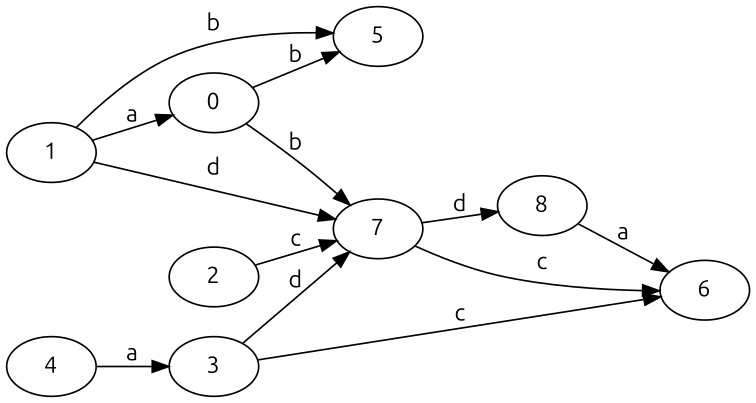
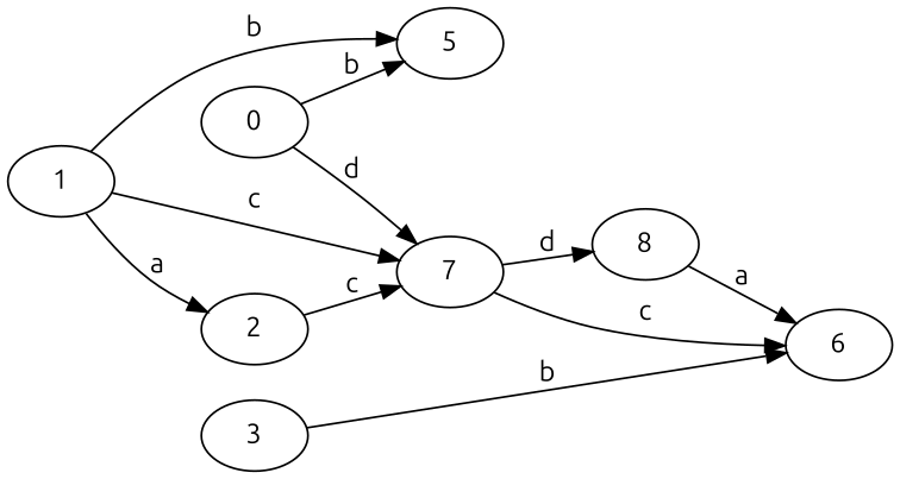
  strict digraph {
    fontname=Ubuntu
    rankdir=LR
    node [fontname=Ubuntu]
    edge [fontname=Ubuntu]
    1
    2
    5
    7
    6
    8
    0
-   4
    3
-   1 -> 0 [label=a]
+   1 -> 2 [label=a]
    1 -> 5 [label=b]
-   1 -> 7 [label=d]
+   1 -> 7 [label=c]
    2 -> 7 [label=c]
    7 -> 6 [label=c]
    7 -> 8 [label=d]
    8 -> 6 [label=a]
    0 -> 5 [label=b]
-   0 -> 7 [label=b]
-   4 -> 3 [label=a]
-   3 -> 7 [label=d]
-   3 -> 6 [label=c]
+   0 -> 7 [label=d]
+   3 -> 6 [label=b]
  }
